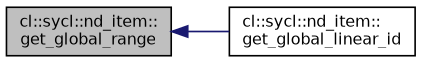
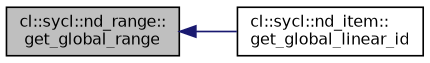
  digraph {
    rankdir=LR
    node [color=black fontname=Helvetica fontsize=10 shape=record]
-   n1 [fillcolor=grey75 fontcolor=black height=0.2 label="cl::sycl::nd_item::\lget_global_range" style=filled width=0.4]
+   n1 [fillcolor=grey75 fontcolor=black height=0.2 label="cl::sycl::nd_range::\lget_global_range" style=filled width=0.4]
    n2 [height=0.2 label="cl::sycl::nd_item::\lget_global_linear_id" width=0.4]
    n1 -> n2 [color=midnightblue dir=back fontname=Helvetica fontsize=10 labelfontname=Helvetica labelfontsize=10 style=solid]
  }
